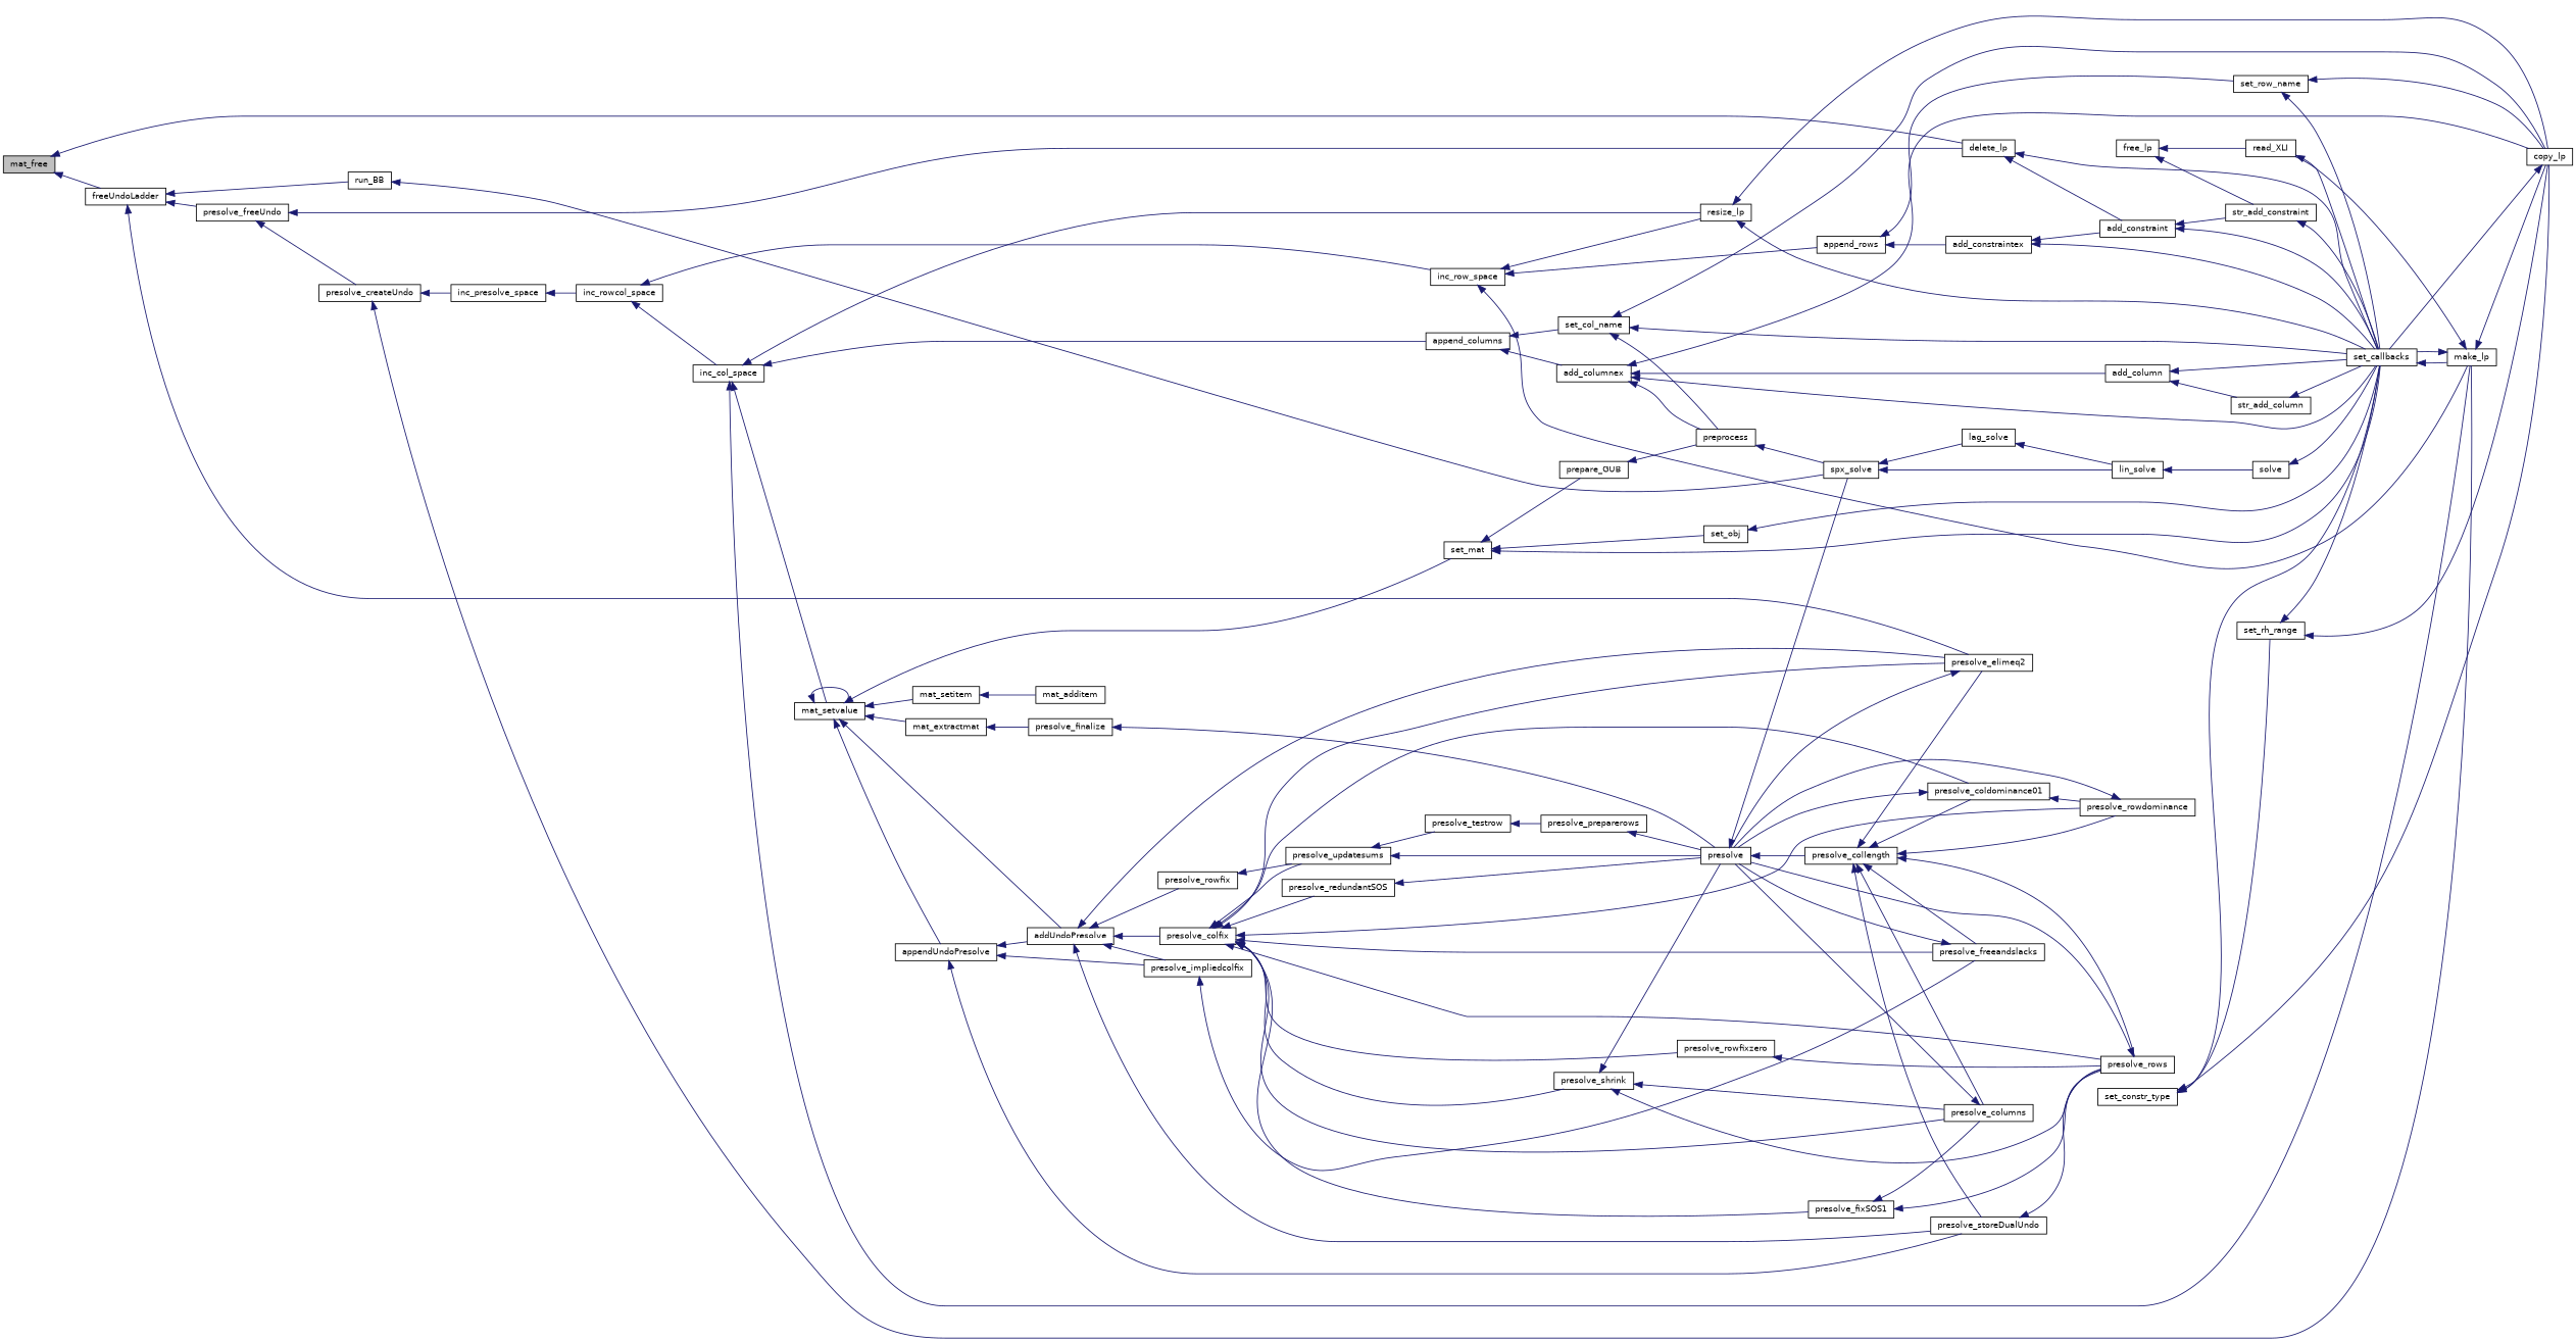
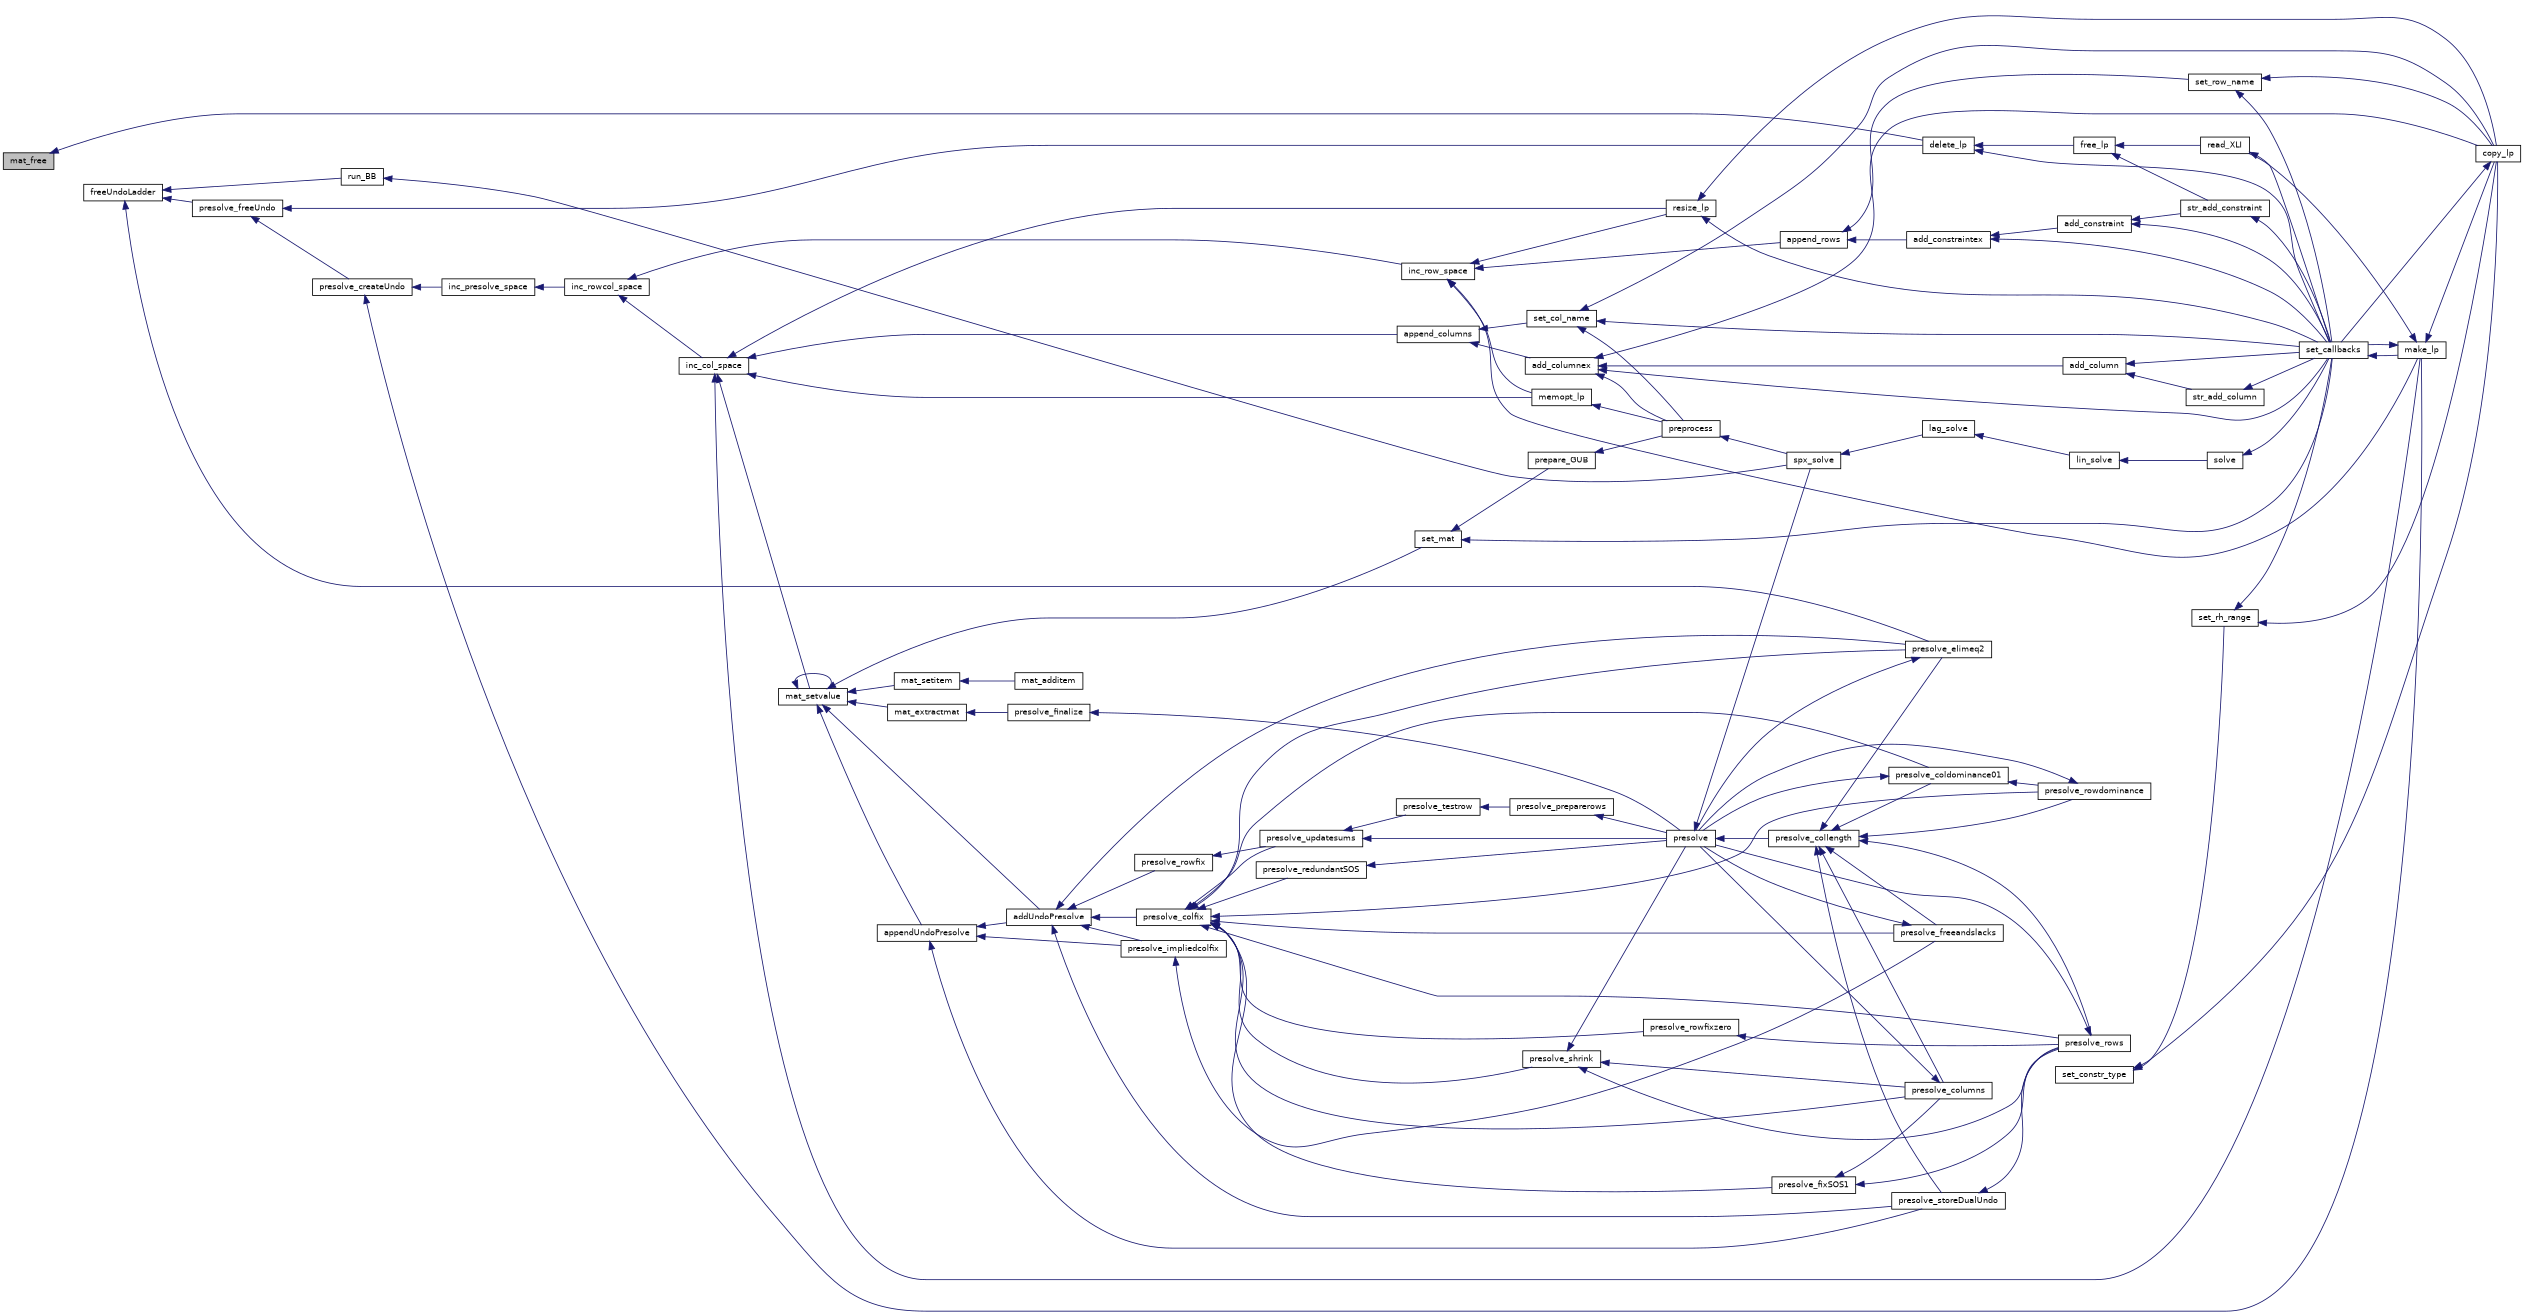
  digraph {
    rankdir=LR
    node [color=black fillcolor=white fontname=Helvetica fontsize=10 shape=record style=filled]
    edge [color=midnightblue dir=back fontname=Helvetica fontsize=10 labelfontname=Helvetica labelfontsize=10 style=solid]
    n1 [fillcolor=grey75 fontcolor=black height=0.2 label=mat_free width=0.4]
    n2 [height=0.2 label=delete_lp width=0.4]
    n3 [height=0.2 label=freeUndoLadder width=0.4]
    n4 [height=0.2 label=free_lp width=0.4]
    n5 [height=0.2 label=set_callbacks width=0.4]
    n6 [height=0.2 label=run_BB width=0.4]
    n7 [height=0.2 label=presolve_freeUndo width=0.4]
    n8 [height=0.2 label=presolve_elimeq2 width=0.4]
    n9 [height=0.2 label=read_XLI width=0.4]
    n10 [height=0.2 label=str_add_constraint width=0.4]
    n11 [height=0.2 label=make_lp width=0.4]
    n12 [height=0.2 label=copy_lp width=0.4]
    n13 [height=0.2 label=spx_solve width=0.4]
    n14 [height=0.2 label=presolve_createUndo width=0.4]
    n15 [height=0.2 label=presolve width=0.4]
    n16 [height=0.2 label=lag_solve width=0.4]
    n17 [height=0.2 label=lin_solve width=0.4]
    n18 [height=0.2 label=solve width=0.4]
    n19 [height=0.2 label=inc_presolve_space width=0.4]
    n20 [height=0.2 label=inc_rowcol_space width=0.4]
    n21 [height=0.2 label=inc_row_space width=0.4]
    n22 [height=0.2 label=inc_col_space width=0.4]
    n23 [height=0.2 label=resize_lp width=0.4]
+   n24 [height=0.2 label=memopt_lp width=0.4]
    n25 [height=0.2 label=append_rows width=0.4]
    n26 [height=0.2 label=append_columns width=0.4]
    n27 [height=0.2 label=mat_setvalue width=0.4]
    n28 [height=0.2 label=preprocess width=0.4]
    n29 [height=0.2 label=add_constraintex width=0.4]
    n30 [height=0.2 label=set_row_name width=0.4]
    n31 [height=0.2 label=add_constraint width=0.4]
    n32 [height=0.2 label=set_constr_type width=0.4]
    n33 [height=0.2 label=set_rh_range width=0.4]
    n34 [height=0.2 label=add_columnex width=0.4]
    n35 [height=0.2 label=set_col_name width=0.4]
    n36 [height=0.2 label=set_mat width=0.4]
    n37 [height=0.2 label=mat_extractmat width=0.4]
    n38 [height=0.2 label=mat_setitem width=0.4]
    n39 [height=0.2 label=appendUndoPresolve width=0.4]
    n40 [height=0.2 label=addUndoPresolve width=0.4]
    n41 [height=0.2 label=add_column width=0.4]
    n42 [height=0.2 label=str_add_column width=0.4]
-   n43 [height=0.2 label=set_obj width=0.4]
    n44 [height=0.2 label=prepare_GUB width=0.4]
    n45 [height=0.2 label=presolve_finalize width=0.4]
    n46 [height=0.2 label=mat_additem width=0.4]
    n47 [height=0.2 label=presolve_storeDualUndo width=0.4]
    n48 [height=0.2 label=presolve_impliedcolfix width=0.4]
    n49 [height=0.2 label=presolve_rowfix width=0.4]
    n50 [height=0.2 label=presolve_colfix width=0.4]
    n51 [height=0.2 label=presolve_collength width=0.4]
    n52 [height=0.2 label=presolve_rows width=0.4]
    n53 [height=0.2 label=presolve_rowdominance width=0.4]
    n54 [height=0.2 label=presolve_coldominance01 width=0.4]
    n55 [height=0.2 label=presolve_columns width=0.4]
    n56 [height=0.2 label=presolve_freeandslacks width=0.4]
    n57 [height=0.2 label=presolve_updatesums width=0.4]
    n58 [height=0.2 label=presolve_shrink width=0.4]
    n59 [height=0.2 label=presolve_redundantSOS width=0.4]
    n60 [height=0.2 label=presolve_fixSOS1 width=0.4]
    n61 [height=0.2 label=presolve_rowfixzero width=0.4]
    n62 [height=0.2 label=presolve_testrow width=0.4]
    n63 [height=0.2 label=presolve_preparerows width=0.4]
    n1 -> n2
-   n1 -> n3
-   n2 -> n31
+   n2 -> n4
    n2 -> n5
    n3 -> n6
    n3 -> n7
    n3 -> n8
    n4 -> n9
    n4 -> n10
    n5 -> n11
    n6 -> n13
    n7 -> n2
    n7 -> n14
    n8 -> n15
    n9 -> n5
    n10 -> n5
    n11 -> n5
    n11 -> n9
    n11 -> n12
    n12 -> n5
    n13 -> n16
-   n13 -> n17
    n14 -> n11
    n14 -> n19
    n15 -> n13
    n15 -> n51
    n16 -> n17
    n17 -> n18
    n18 -> n5
    n19 -> n20
    n20 -> n21
    n20 -> n22
    n21 -> n11
    n21 -> n23
+   n21 -> n24
    n21 -> n25
    n22 -> n11
    n22 -> n23
+   n22 -> n24
    n22 -> n26
    n22 -> n27
    n23 -> n5
    n23 -> n12
+   n24 -> n28
    n25 -> n29
    n25 -> n30
    n26 -> n34
    n26 -> n35
    n27 -> n27
    n27 -> n36
    n27 -> n37
    n27 -> n38
    n27 -> n39
    n27 -> n40
    n28 -> n13
    n29 -> n5
    n29 -> n31
    n30 -> n5
    n30 -> n12
    n31 -> n5
    n31 -> n10
-   n32 -> n5
    n32 -> n12
    n32 -> n33
    n33 -> n5
    n33 -> n12
    n34 -> n5
    n34 -> n12
    n34 -> n28
    n34 -> n41
    n35 -> n5
    n35 -> n12
    n35 -> n28
    n36 -> n5
-   n36 -> n43
    n36 -> n44
    n37 -> n45
    n38 -> n46
    n39 -> n40
    n39 -> n47
    n39 -> n48
    n40 -> n8
    n40 -> n47
    n40 -> n48
    n40 -> n49
    n40 -> n50
    n41 -> n5
    n41 -> n42
    n42 -> n5
-   n43 -> n5
    n44 -> n28
    n45 -> n15
    n47 -> n52
    n48 -> n56
    n49 -> n57
    n50 -> n8
    n50 -> n52
    n50 -> n53
    n50 -> n54
    n50 -> n55
    n50 -> n56
    n50 -> n57
    n50 -> n58
    n50 -> n59
    n50 -> n60
    n50 -> n61
    n51 -> n8
    n51 -> n47
    n51 -> n52
    n51 -> n53
    n51 -> n54
    n51 -> n55
    n51 -> n56
    n52 -> n15
    n53 -> n15
    n54 -> n15
    n54 -> n53
    n55 -> n15
    n56 -> n15
    n57 -> n15
    n57 -> n62
    n58 -> n15
    n58 -> n52
    n58 -> n55
    n59 -> n15
    n60 -> n52
    n60 -> n55
    n61 -> n52
    n62 -> n63
    n63 -> n15
  }
